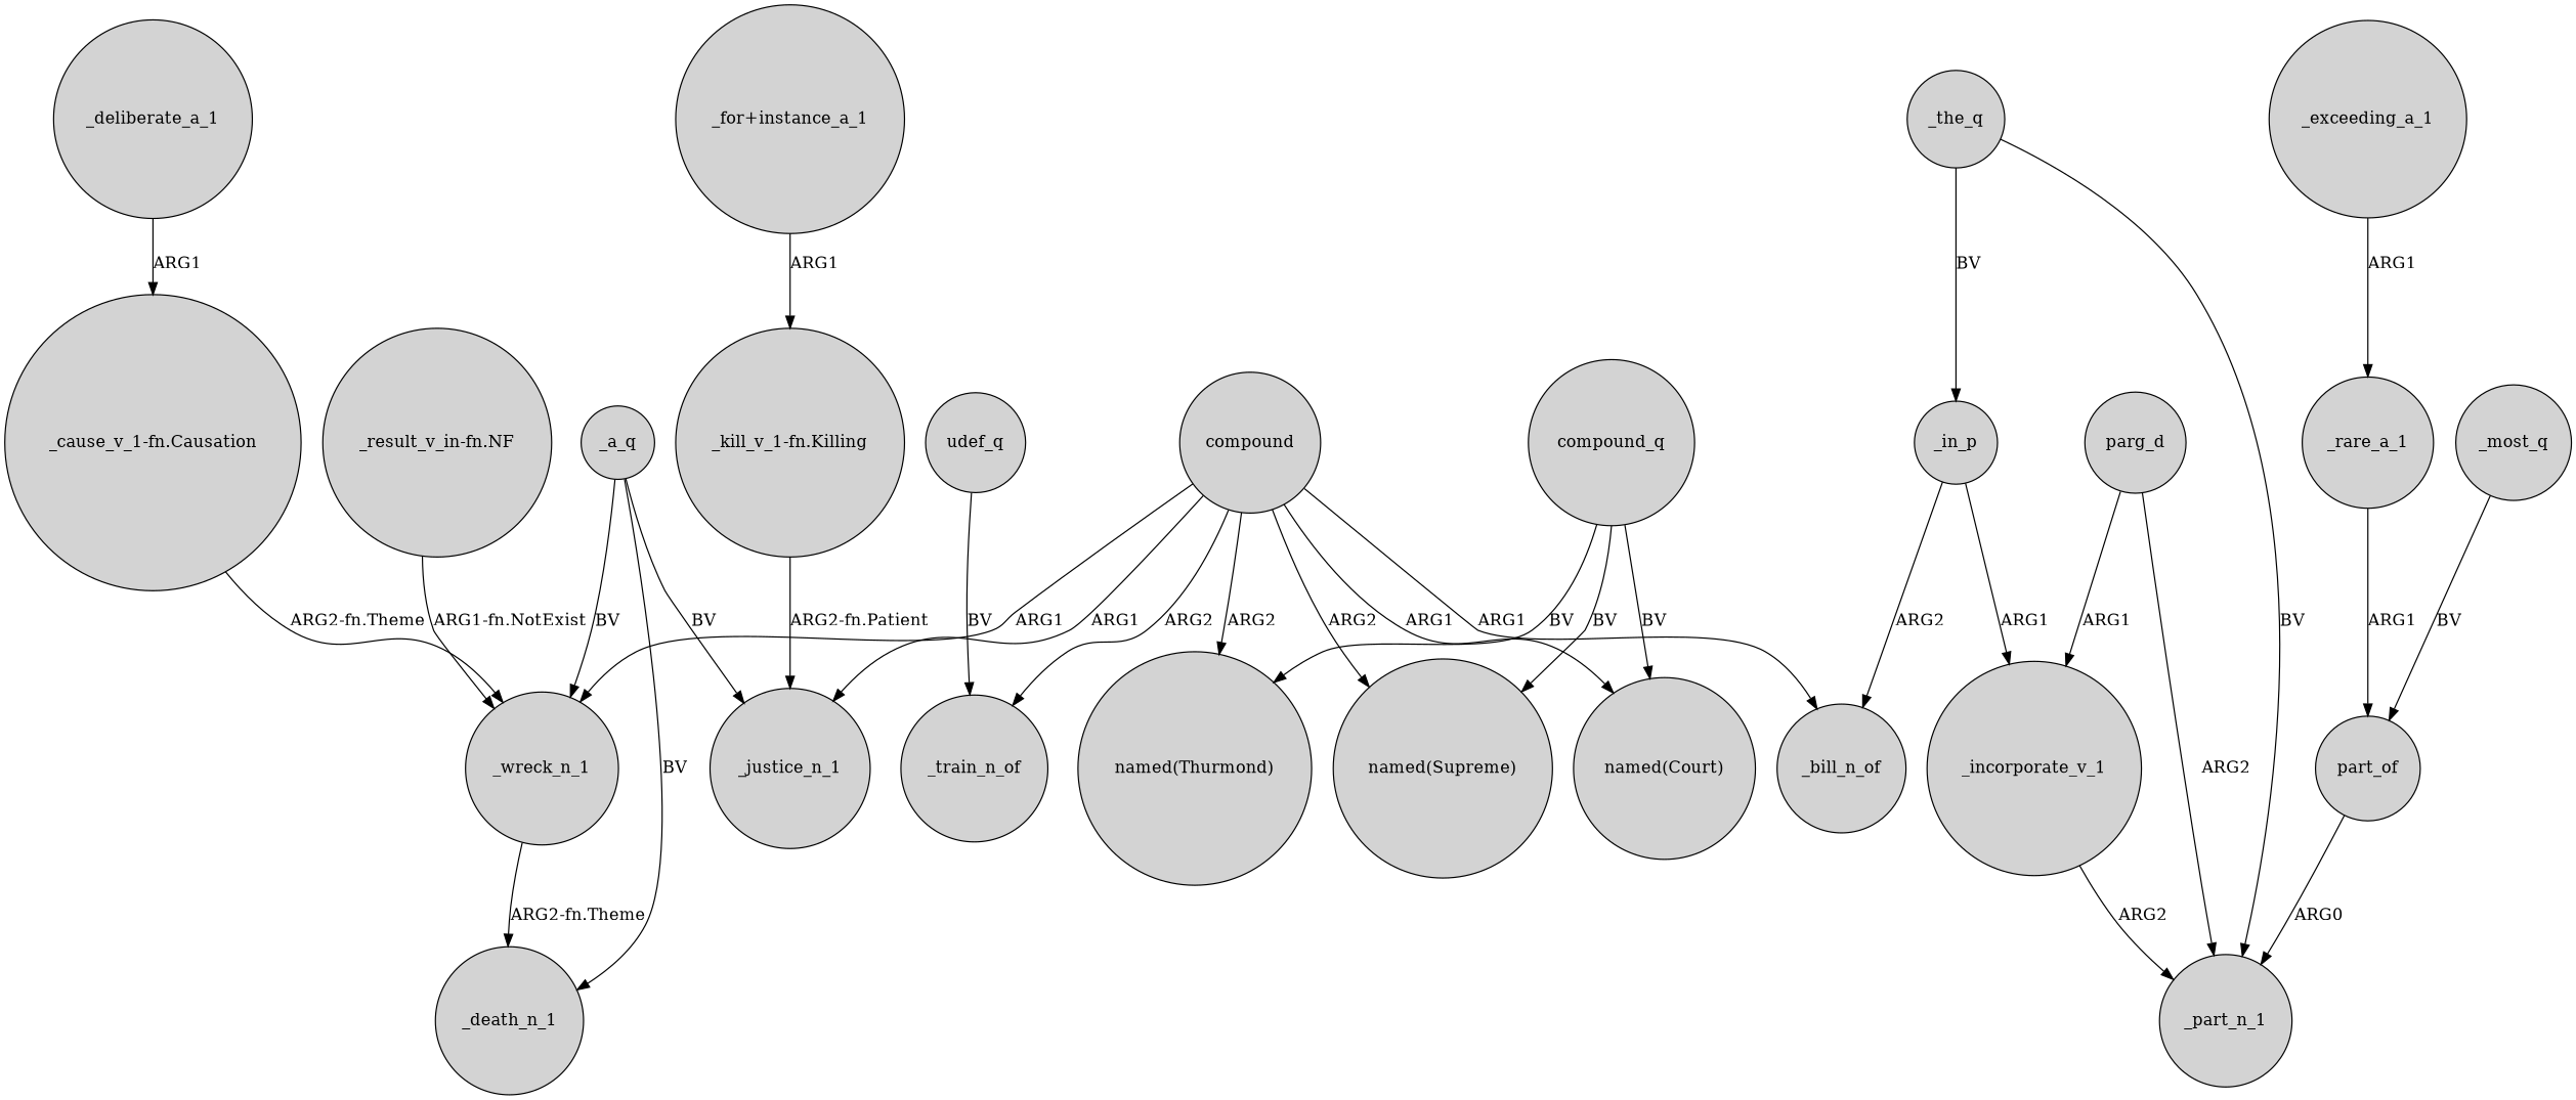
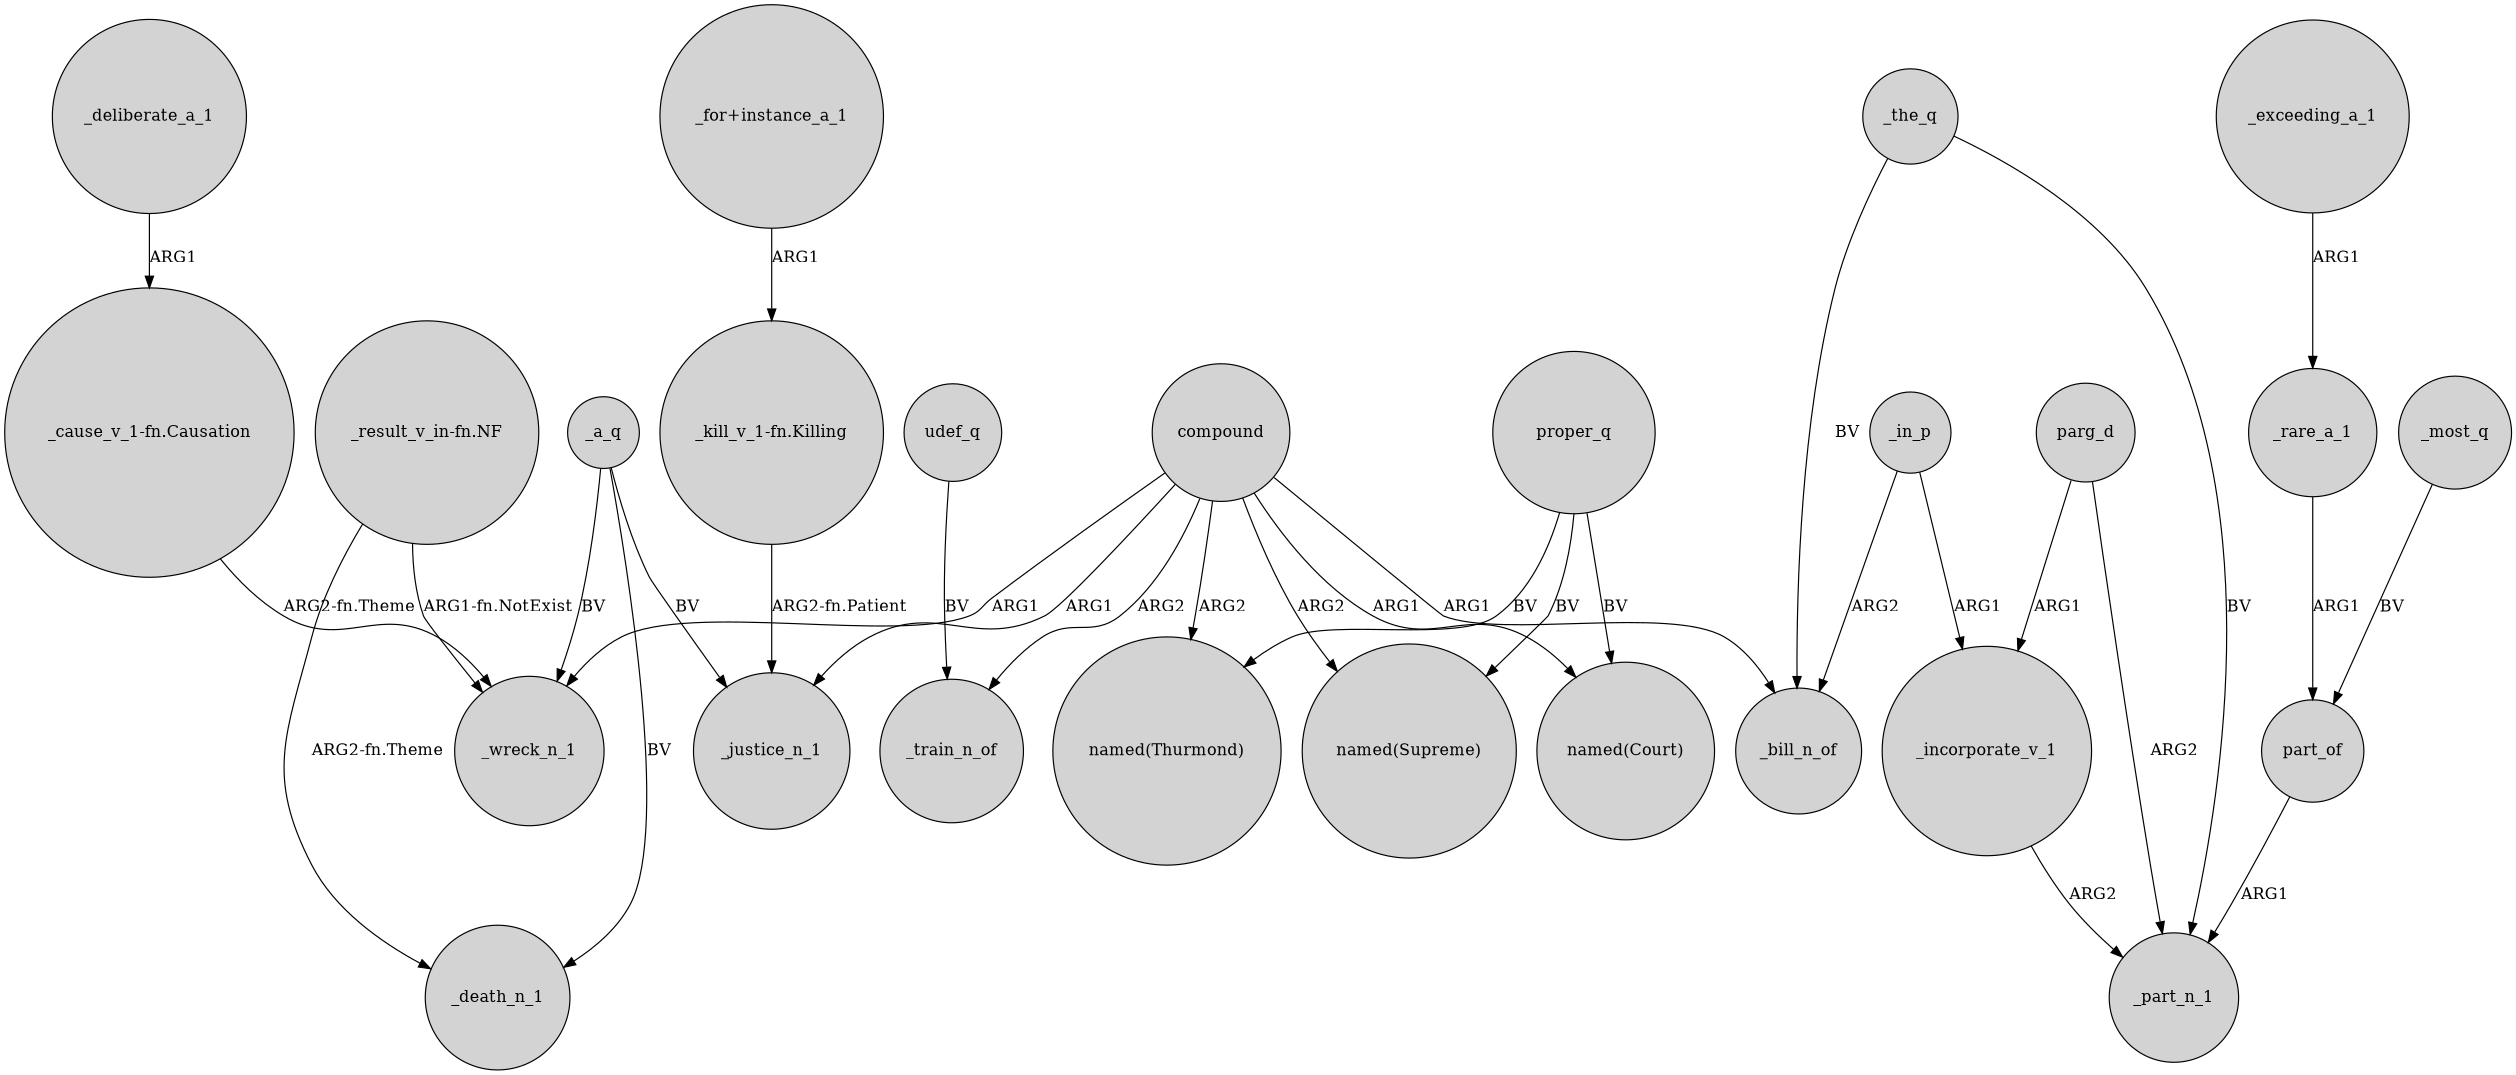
  digraph {
    node [shape=circle style=filled]
    _the_q
    _bill_n_of
    n3 [label=_part_n_1]
    _rare_a_1
    part_of
    udef_q
    _train_n_of
    compound
    _justice_n_1
    _wreck_n_1
    "named(Thurmond)"
    "named(Supreme)"
    "named(Court)"
    _a_q
    _death_n_1
    _deliberate_a_1
    "_cause_v_1-fn.Causation"
    "_result_v_in-fn.NF"
    parg_d
    _incorporate_v_1
    _in_p
    "_kill_v_1-fn.Killing"
    _exceeding_a_1
-   proper_q [label=compound_q]
+   proper_q
    "_for+instance_a_1"
    _most_q
-   _the_q -> _in_p [label=BV]
+   _the_q -> _bill_n_of [label=BV]
    _the_q -> n3 [label=BV]
    _rare_a_1 -> part_of [label=ARG1]
-   part_of -> n3 [label=ARG0]
+   part_of -> n3 [label=ARG1]
    udef_q -> _train_n_of [label=BV]
    compound -> _bill_n_of [label=ARG1]
    compound -> _train_n_of [label=ARG2]
    compound -> _justice_n_1 [label=ARG1]
    compound -> _wreck_n_1 [label=ARG1]
    compound -> "named(Thurmond)" [label=ARG2]
    compound -> "named(Supreme)" [label=ARG2]
    compound -> "named(Court)" [label=ARG1]
    _a_q -> _justice_n_1 [label=BV]
    _a_q -> _wreck_n_1 [label=BV]
    _a_q -> _death_n_1 [label=BV]
    _deliberate_a_1 -> "_cause_v_1-fn.Causation" [label=ARG1]
    "_cause_v_1-fn.Causation" -> _wreck_n_1 [label="ARG2-fn.Theme"]
    "_result_v_in-fn.NF" -> _wreck_n_1 [label="ARG1-fn.NotExist"]
-   _wreck_n_1 -> _death_n_1 [label="ARG2-fn.Theme"]
+   "_result_v_in-fn.NF" -> _death_n_1 [label="ARG2-fn.Theme"]
    parg_d -> n3 [label=ARG2]
    parg_d -> _incorporate_v_1 [label=ARG1]
    _incorporate_v_1 -> n3 [label=ARG2]
    _in_p -> _bill_n_of [label=ARG2]
    _in_p -> _incorporate_v_1 [label=ARG1]
    "_kill_v_1-fn.Killing" -> _justice_n_1 [label="ARG2-fn.Patient"]
    _exceeding_a_1 -> _rare_a_1 [label=ARG1]
    proper_q -> "named(Thurmond)" [label=BV]
    proper_q -> "named(Supreme)" [label=BV]
    proper_q -> "named(Court)" [label=BV]
    "_for+instance_a_1" -> "_kill_v_1-fn.Killing" [label=ARG1]
    _most_q -> part_of [label=BV]
  }
